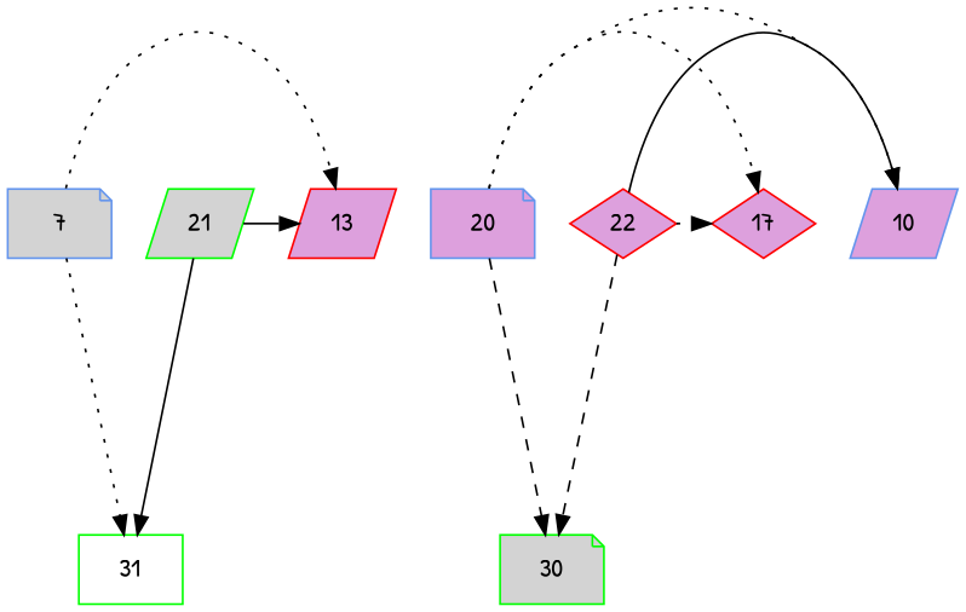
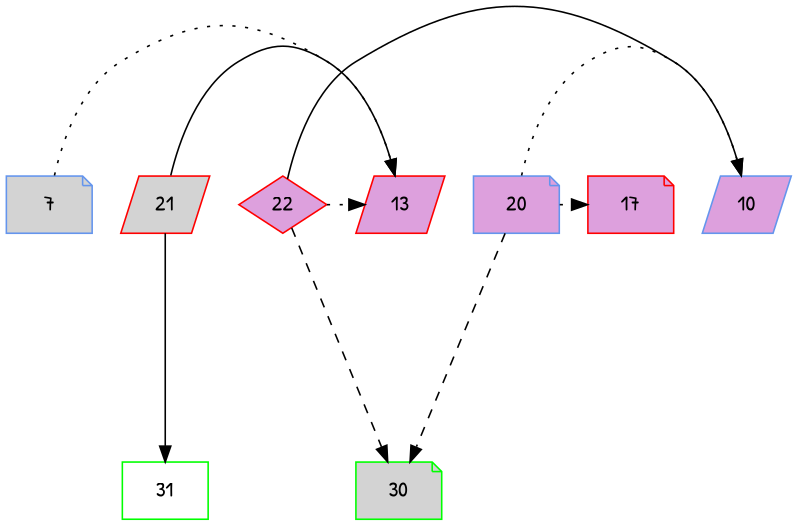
  digraph {
    fontname="Patrick Hand"
    ranksep=2.0
    node [color=red fillcolor=plum fontname="Patrick Hand" shape=note style=filled]
    edge [fontname="Patrick Hand" style=dotted]
    7 [color=cornflowerblue fillcolor=lightgrey]
    10 [color=cornflowerblue shape=parallelogram]
    13 [shape=parallelogram]
-   17 [shape=diamond]
+   17
    20 [color=cornflowerblue]
-   21 [color=green fillcolor=lightgrey shape=parallelogram]
+   21 [fillcolor=lightgrey shape=parallelogram]
    22 [shape=diamond]
    30 [color=green fillcolor=lightgrey]
    31 [color=green fillcolor=white shape=box]
    subgraph sub_1 {
      rank=same
      7
      10
      13
      17
      20
      21
      22
    }
    subgraph sub_2 {
      rank=same
    }
    subgraph sub_3 {
      rank=same
      30
      31
    }
    7 -> 13
-   7 -> 31
    20 -> 10
    20 -> 17
    20 -> 30 [style=dashed]
    21 -> 13 [style=solid]
    21 -> 31 [style=solid]
    22 -> 10 [style=solid]
-   22 -> 17
+   22 -> 13
    22 -> 30 [style=dashed]
  }
